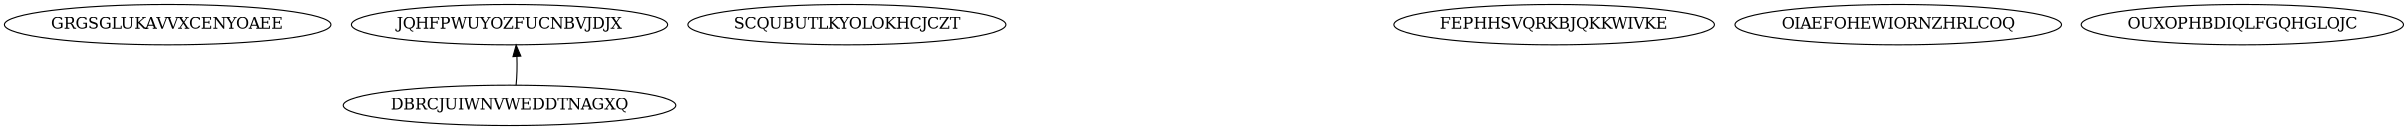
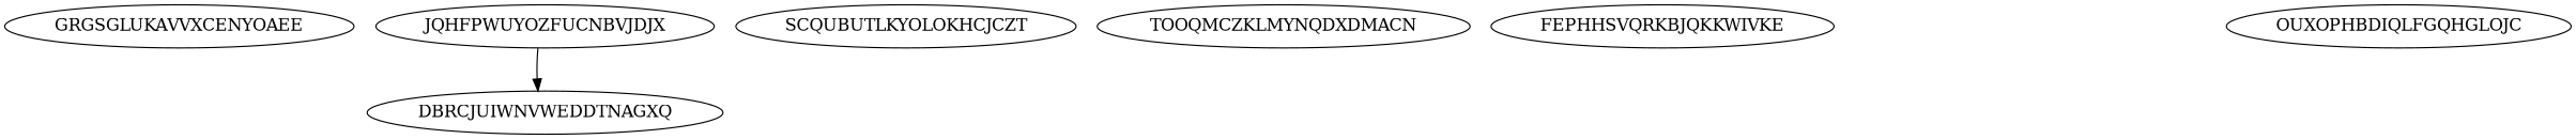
  digraph {
    node [Processor=4 Start=0 Weight=10]
    GRGSGLUKAVVXCENYOAEE [Processor=1]
    JQHFPWUYOZFUCNBVJDJX [Processor=2 Weight=18]
    DBRCJUIWNVWEDDTNAGXQ [Processor=2 Start=18 Weight=14]
    SCQUBUTLKYOLOKHCJCZT [Processor=3 Weight=17]
+   TOOQMCZKLMYNQDXDMACN [Processor=3 Start=17 Weight=13]
    FEPHHSVQRKBJQKKWIVKE [Weight=11]
-   OIAEFOHEWIORNZHRLCOQ [Start=11]
    OUXOPHBDIQLFGQHGLOJC [Start=21 Weight=11]
-   DBRCJUIWNVWEDDTNAGXQ -> JQHFPWUYOZFUCNBVJDJX [Weight=12]
+   JQHFPWUYOZFUCNBVJDJX -> DBRCJUIWNVWEDDTNAGXQ [Weight=12]
  }
